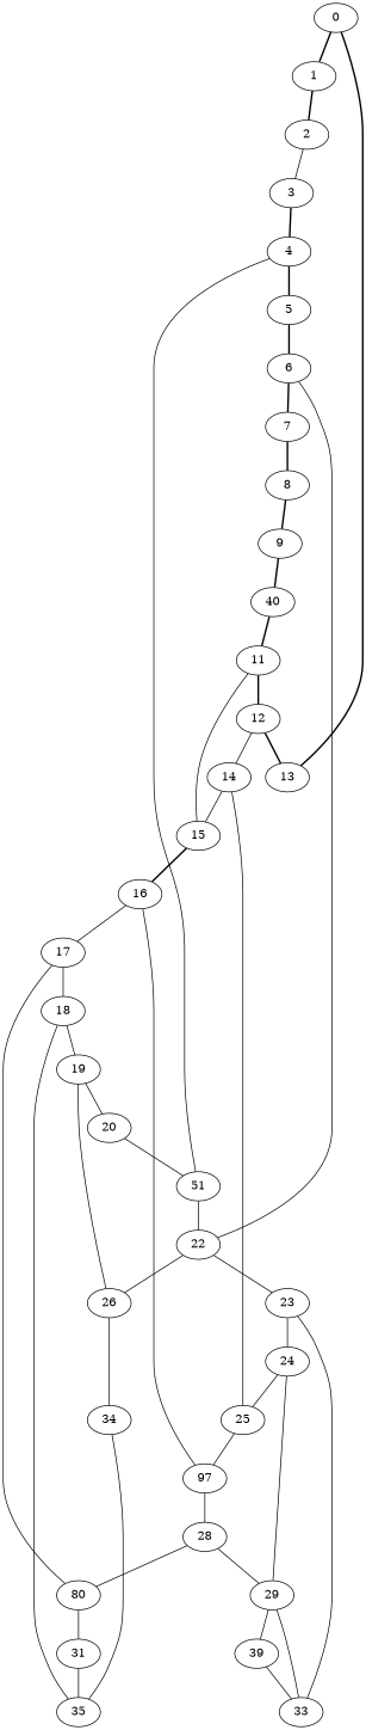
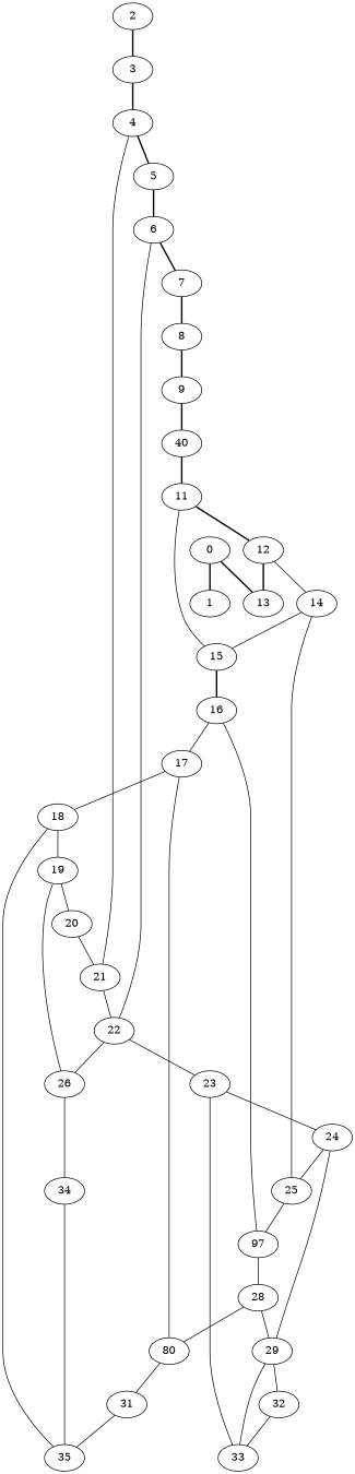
  graph {
    0
    1
    13
    2
    3
    14
    15
    25
    4
    5
-   21 [label=51]
+   21
    6
    22
    7
    26
    23
    8
    20
    9
    n20 [label=40]
    11
    12
    16
    n24 [label=97]
    17
    28
    18
    n28 [label=80]
    19
    35
    31
    29
    34
    24
    33
-   32 [label=39]
+   32
    0 -- 1 [style=bold]
    0 -- 13 [style=bold]
-   1 -- 2 [style=bold]
-   2 -- 3 [style=solid]
+   2 -- 3 [style=bold]
    3 -- 4 [style=bold]
    14 -- 15
    14 -- 25
    15 -- 16 [style=bold]
    25 -- n24
    4 -- 5 [style=bold]
    4 -- 21
    5 -- 6 [style=bold]
    21 -- 22
    6 -- 22
    6 -- 7 [style=bold]
    22 -- 26
    22 -- 23
    7 -- 8 [style=bold]
    26 -- 34
    23 -- 24
    23 -- 33
    8 -- 9 [style=bold]
    20 -- 21
    9 -- n20 [style=bold]
    n20 -- 11 [style=bold]
    11 -- 15
    11 -- 12 [style=bold]
    12 -- 13 [style=bold]
    12 -- 14
    16 -- n24
    16 -- 17
    n24 -- 28
    17 -- 18
    17 -- n28
    28 -- n28
    28 -- 29
    18 -- 19
    18 -- 35
    n28 -- 31
    19 -- 26
    19 -- 20
    31 -- 35
    29 -- 32
    34 -- 35
    24 -- 25
    24 -- 29
    33 -- 29
    32 -- 33
  }
